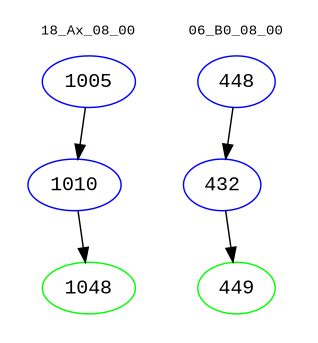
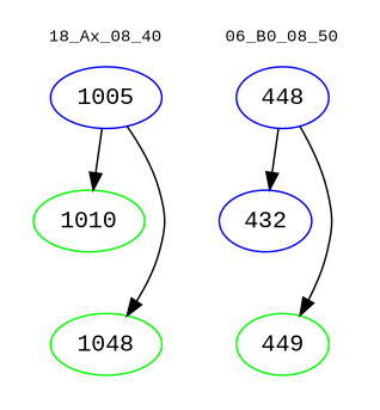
  digraph {
    fontname="Liberation Mono"
    node [color=blue fontname="Liberation Mono"]
    edge [color=black fontname="Liberation Mono"]
-   n1 [label=1010]
+   n1 [color=green label=1010]
    n2 [label=1005]
    n3 [color=green label=1048]
    n4 [label=448]
    n5 [label=432]
    n6 [color=green label=449]
    subgraph cluster_1 {
      color=white
      fontsize=10
-     label="18_Ax_08_00"
+     label="18_Ax_08_40"
      n1
      n2
      n3
    }
    subgraph cluster_2 {
      color=white
      fontsize=10
-     label="06_B0_08_00"
+     label="06_B0_08_50"
      n4
      n5
      n6
    }
-   n1 -> n3
+   n2 -> n3
    n2 -> n1
    n4 -> n5
-   n5 -> n6
+   n4 -> n6
  }
